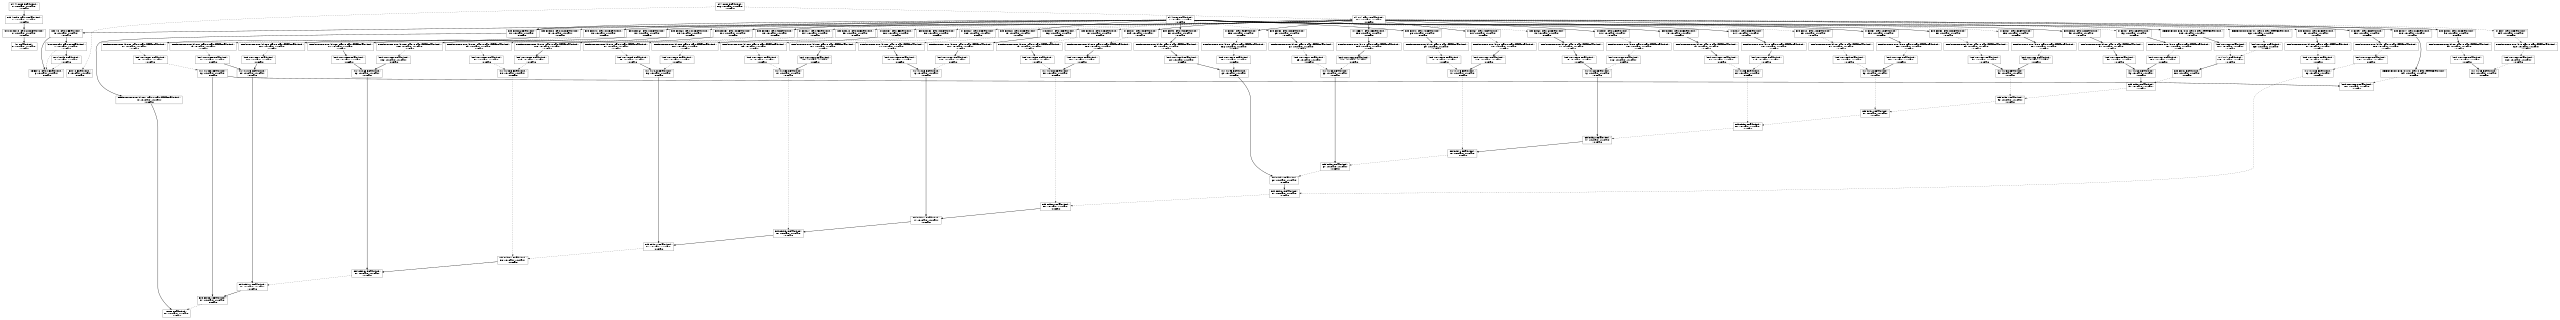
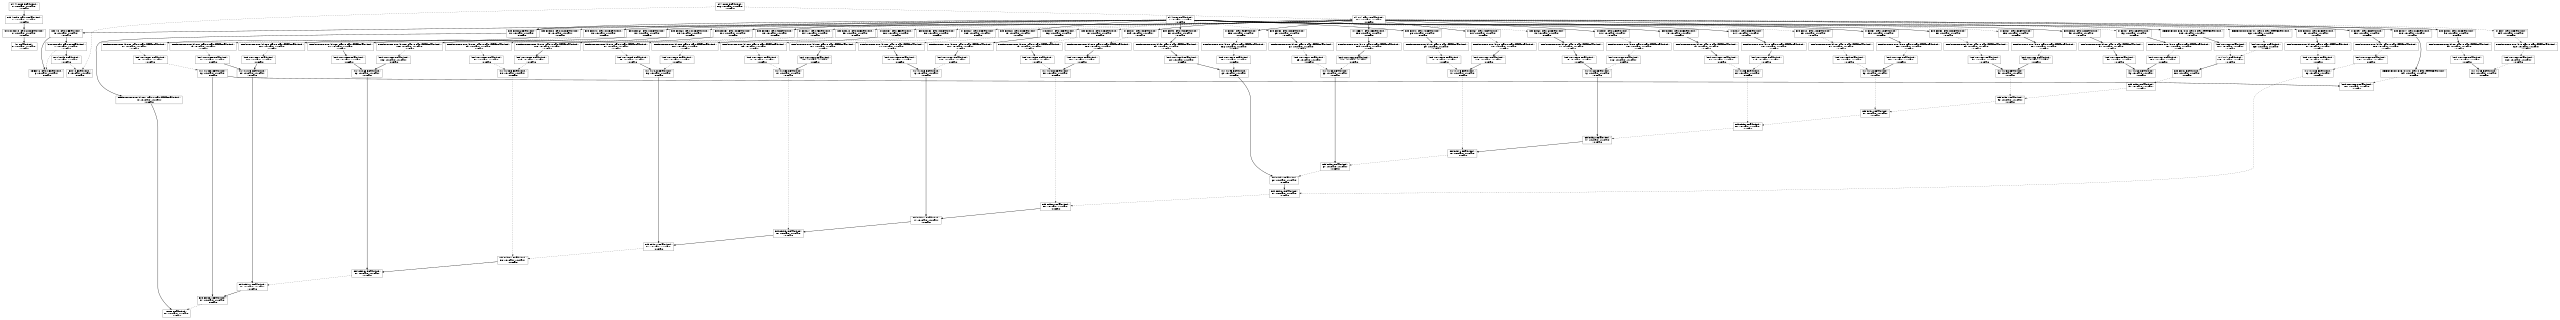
  digraph {
    compound=true
    nslimit=1000.0
    node [color=black fontname=Helvetica shape=box]
    edge [color=black style=bold]
    n1 [label=" phi ijk.0283 BB=for.body,\n0, ASAP=-1, ALAP=-1,\n, TILE=-1"]
    n2 [label=" add inc195  C=0x1BB=for.body,\n1, ASAP=-1, ALAP=-1,\n, TILE=-1"]
    n3 [label=" icmp exitcond  C=0x200BB=for.body,\n2, ASAP=-1, ALAP=-1,\n, TILE=-1"]
    n4 [label=" br  BB=for.body,\n3, ASAP=-1, ALAP=-1,\n, TILE=-1"]
    n5 [label=" phi j.0282 BB=for.body,\n4, ASAP=-1, ALAP=-1,\n, TILE=-1"]
    n6 [label=" add inc  C=0x1BB=for.body,\n5, ASAP=-1, ALAP=-1,\n, TILE=-1"]
    n7 [label=" add add186 BB=for.body,\n10, ASAP=-1, ALAP=-1,\n, TILE=-1"]
    n8 [label=" add add181  C=0x120BB=for.body,\n13, ASAP=-1, ALAP=-1,\n, TILE=-1"]
    n9 [label=" add add141  C=0xe0BB=for.body,\n33, ASAP=-1, ALAP=-1,\n, TILE=-1"]
    n10 [label=" add add171  C=0x110BB=for.body,\n18, ASAP=-1, ALAP=-1,\n, TILE=-1"]
    n11 [label=" add add161  C=0x100BB=for.body,\n23, ASAP=-1, ALAP=-1,\n, TILE=-1"]
    n12 [label=" add add151  C=0xf0BB=for.body,\n28, ASAP=-1, ALAP=-1,\n, TILE=-1"]
    n13 [label=" add add91  C=0x90BB=for.body,\n58, ASAP=-1, ALAP=-1,\n, TILE=-1"]
    n14 [label=" add add131  C=0xd0BB=for.body,\n38, ASAP=-1, ALAP=-1,\n, TILE=-1"]
    n15 [label=" add add121  C=0xc0BB=for.body,\n43, ASAP=-1, ALAP=-1,\n, TILE=-1"]
    n16 [label=" add add111  C=0xb0BB=for.body,\n48, ASAP=-1, ALAP=-1,\n, TILE=-1"]
    n17 [label=" add add101  C=0xa0BB=for.body,\n53, ASAP=-1, ALAP=-1,\n, TILE=-1"]
    n18 [label=" add add81  C=0x80BB=for.body,\n63, ASAP=-1, ALAP=-1,\n, TILE=-1"]
    n19 [label=" add add71  C=0x70BB=for.body,\n68, ASAP=-1, ALAP=-1,\n, TILE=-1"]
    n20 [label=" add add61  C=0x60BB=for.body,\n73, ASAP=-1, ALAP=-1,\n, TILE=-1"]
    n21 [label=" add add51  C=0x50BB=for.body,\n78, ASAP=-1, ALAP=-1,\n, TILE=-1"]
    n22 [label=" add add41  C=0x40BB=for.body,\n83, ASAP=-1, ALAP=-1,\n, TILE=-1"]
    n23 [label=" add add31  C=0x30BB=for.body,\n88, ASAP=-1, ALAP=-1,\n, TILE=-1"]
    n24 [label=" add add21  C=0x20BB=for.body,\n93, ASAP=-1, ALAP=-1,\n, TILE=-1"]
    n25 [label=" add add11  C=0x10BB=for.body,\n98, ASAP=-1, ALAP=-1,\n, TILE=-1"]
    n26 [label=" getelementptr arrayidx3  C=0x0 C=0xffffffffBB=for.body,\n103, ASAP=-1, ALAP=-1,\n, TILE=-1"]
    n27 [label=" select j.2  C=0x0BB=for.body,\n6, ASAP=-1, ALAP=-1,\n, TILE=-1"]
    n28 [label=" icmp cmp191  C=0x10BB=for.body,\n7, ASAP=-1, ALAP=-1,\n, TILE=-1"]
    n29 [label=" getelementptr arrayidx187  C=0x0 C=0xffffffffBB=for.body,\n11, ASAP=-1, ALAP=-1,\n, TILE=-1"]
    n30 [label=" getelementptr arrayidx182  C=0x0 C=0xffffffffBB=for.body,\n14, ASAP=-1, ALAP=-1,\n, TILE=-1"]
    n31 [label=" getelementptr arrayidx142  C=0x0 C=0xffffffffBB=for.body,\n34, ASAP=-1, ALAP=-1,\n, TILE=-1"]
    n32 [label=" getelementptr arrayidx172  C=0x0 C=0xffffffffBB=for.body,\n19, ASAP=-1, ALAP=-1,\n, TILE=-1"]
    n33 [label=" getelementptr arrayidx162  C=0x0 C=0xffffffffBB=for.body,\n24, ASAP=-1, ALAP=-1,\n, TILE=-1"]
    n34 [label=" getelementptr arrayidx152  C=0x0 C=0xffffffffBB=for.body,\n29, ASAP=-1, ALAP=-1,\n, TILE=-1"]
    n35 [label=" getelementptr arrayidx92  C=0x0 C=0xffffffffBB=for.body,\n59, ASAP=-1, ALAP=-1,\n, TILE=-1"]
    n36 [label=" getelementptr arrayidx132  C=0x0 C=0xffffffffBB=for.body,\n39, ASAP=-1, ALAP=-1,\n, TILE=-1"]
    n37 [label=" getelementptr arrayidx122  C=0x0 C=0xffffffffBB=for.body,\n44, ASAP=-1, ALAP=-1,\n, TILE=-1"]
    n38 [label=" getelementptr arrayidx112  C=0x0 C=0xffffffffBB=for.body,\n49, ASAP=-1, ALAP=-1,\n, TILE=-1"]
    n39 [label=" getelementptr arrayidx102  C=0x0 C=0xffffffffBB=for.body,\n54, ASAP=-1, ALAP=-1,\n, TILE=-1"]
    n40 [label=" getelementptr arrayidx82  C=0x0 C=0xffffffffBB=for.body,\n64, ASAP=-1, ALAP=-1,\n, TILE=-1"]
    n41 [label=" getelementptr arrayidx72  C=0x0 C=0xffffffffBB=for.body,\n69, ASAP=-1, ALAP=-1,\n, TILE=-1"]
    n42 [label=" getelementptr arrayidx62  C=0x0 C=0xffffffffBB=for.body,\n74, ASAP=-1, ALAP=-1,\n, TILE=-1"]
    n43 [label=" getelementptr arrayidx52  C=0x0 C=0xffffffffBB=for.body,\n79, ASAP=-1, ALAP=-1,\n, TILE=-1"]
    n44 [label=" getelementptr arrayidx42  C=0x0 C=0xffffffffBB=for.body,\n84, ASAP=-1, ALAP=-1,\n, TILE=-1"]
    n45 [label=" getelementptr arrayidx32  C=0x0 C=0xffffffffBB=for.body,\n89, ASAP=-1, ALAP=-1,\n, TILE=-1"]
    n46 [label=" getelementptr arrayidx22  C=0x0 C=0xffffffffBB=for.body,\n94, ASAP=-1, ALAP=-1,\n, TILE=-1"]
    n47 [label=" getelementptr arrayidx12  C=0x0 C=0xffffffffBB=for.body,\n99, ASAP=-1, ALAP=-1,\n, TILE=-1"]
    n48 [label=" load manupa1 BB=for.body,\n124, ASAP=-1, ALAP=-1,\n, TILE=-1"]
    n49 [label=" zext inc193 BB=for.body,\n8, ASAP=-1, ALAP=-1,\n, TILE=-1"]
    n50 [label=" add i.1 BB=for.body,\n9, ASAP=-1, ALAP=-1,\n, TILE=-1"]
    n51 [label=" store  BB=for.body,\n12, ASAP=-1, ALAP=-1,\n, TILE=-1"]
    n52 [label=" load manupa37 BB=for.body,\n15, ASAP=-1, ALAP=-1,\n, TILE=-1"]
    n53 [label=" mul mul183 BB=for.body,\n16, ASAP=-1, ALAP=-1,\n, TILE=-1"]
    n54 [label=" add add184 BB=for.body,\n17, ASAP=-1, ALAP=-1,\n, TILE=-1"]
    n55 [label=" load manupa36 BB=for.body,\n110, ASAP=-1, ALAP=-1,\n, TILE=-1"]
    n56 [label=" load manupa29 BB=for.body,\n35, ASAP=-1, ALAP=-1,\n, TILE=-1"]
    n57 [label=" load manupa35 BB=for.body,\n20, ASAP=-1, ALAP=-1,\n, TILE=-1"]
    n58 [label=" mul mul173 BB=for.body,\n21, ASAP=-1, ALAP=-1,\n, TILE=-1"]
    n59 [label=" add add174 BB=for.body,\n22, ASAP=-1, ALAP=-1,\n, TILE=-1"]
    n60 [label=" load manupa33 BB=for.body,\n25, ASAP=-1, ALAP=-1,\n, TILE=-1"]
    n61 [label=" mul mul163 BB=for.body,\n26, ASAP=-1, ALAP=-1,\n, TILE=-1"]
    n62 [label=" add add164 BB=for.body,\n27, ASAP=-1, ALAP=-1,\n, TILE=-1"]
    n63 [label=" load manupa31 BB=for.body,\n30, ASAP=-1, ALAP=-1,\n, TILE=-1"]
    n64 [label=" mul mul153 BB=for.body,\n31, ASAP=-1, ALAP=-1,\n, TILE=-1"]
    n65 [label=" add add154 BB=for.body,\n32, ASAP=-1, ALAP=-1,\n, TILE=-1"]
    n66 [label=" load manupa19 BB=for.body,\n60, ASAP=-1, ALAP=-1,\n, TILE=-1"]
    n67 [label=" mul mul93 BB=for.body,\n61, ASAP=-1, ALAP=-1,\n, TILE=-1"]
    n68 [label=" add add94 BB=for.body,\n62, ASAP=-1, ALAP=-1,\n, TILE=-1"]
    n69 [label=" mul mul143 BB=for.body,\n36, ASAP=-1, ALAP=-1,\n, TILE=-1"]
    n70 [label=" add add144 BB=for.body,\n37, ASAP=-1, ALAP=-1,\n, TILE=-1"]
    n71 [label=" load manupa27 BB=for.body,\n40, ASAP=-1, ALAP=-1,\n, TILE=-1"]
    n72 [label=" mul mul133 BB=for.body,\n41, ASAP=-1, ALAP=-1,\n, TILE=-1"]
    n73 [label=" add add134 BB=for.body,\n42, ASAP=-1, ALAP=-1,\n, TILE=-1"]
    n74 [label=" load manupa25 BB=for.body,\n45, ASAP=-1, ALAP=-1,\n, TILE=-1"]
    n75 [label=" mul mul123 BB=for.body,\n46, ASAP=-1, ALAP=-1,\n, TILE=-1"]
    n76 [label=" add add124 BB=for.body,\n47, ASAP=-1, ALAP=-1,\n, TILE=-1"]
    n77 [label=" load manupa23 BB=for.body,\n50, ASAP=-1, ALAP=-1,\n, TILE=-1"]
    n78 [label=" mul mul113 BB=for.body,\n51, ASAP=-1, ALAP=-1,\n, TILE=-1"]
    n79 [label=" add add114 BB=for.body,\n52, ASAP=-1, ALAP=-1,\n, TILE=-1"]
    n80 [label=" load manupa21 BB=for.body,\n55, ASAP=-1, ALAP=-1,\n, TILE=-1"]
    n81 [label=" mul mul103 BB=for.body,\n56, ASAP=-1, ALAP=-1,\n, TILE=-1"]
    n82 [label=" add add104 BB=for.body,\n57, ASAP=-1, ALAP=-1,\n, TILE=-1"]
    n83 [label=" add add167  C=0x11BB=for.body,\n111, ASAP=-1, ALAP=-1,\n, TILE=-1"]
    n84 [label=" getelementptr arrayidx168  C=0x0 C=0xffffffffBB=for.body,\n112, ASAP=-1, ALAP=-1,\n, TILE=-1"]
    n85 [label=" load manupa34 BB=for.body,\n113, ASAP=-1, ALAP=-1,\n, TILE=-1"]
    n86 [label=" add add157  C=0x10BB=for.body,\n114, ASAP=-1, ALAP=-1,\n, TILE=-1"]
    n87 [label=" getelementptr arrayidx158  C=0x0 C=0xffffffffBB=for.body,\n115, ASAP=-1, ALAP=-1,\n, TILE=-1"]
    n88 [label=" load manupa32 BB=for.body,\n116, ASAP=-1, ALAP=-1,\n, TILE=-1"]
    n89 [label=" load manupa17 BB=for.body,\n65, ASAP=-1, ALAP=-1,\n, TILE=-1"]
    n90 [label=" mul mul83 BB=for.body,\n66, ASAP=-1, ALAP=-1,\n, TILE=-1"]
    n91 [label=" add add84 BB=for.body,\n67, ASAP=-1, ALAP=-1,\n, TILE=-1"]
    n92 [label=" load manupa15 BB=for.body,\n70, ASAP=-1, ALAP=-1,\n, TILE=-1"]
    n93 [label=" mul mul73 BB=for.body,\n71, ASAP=-1, ALAP=-1,\n, TILE=-1"]
    n94 [label=" add add74 BB=for.body,\n72, ASAP=-1, ALAP=-1,\n, TILE=-1"]
    n95 [label=" load manupa13 BB=for.body,\n75, ASAP=-1, ALAP=-1,\n, TILE=-1"]
    n96 [label=" mul mul63 BB=for.body,\n76, ASAP=-1, ALAP=-1,\n, TILE=-1"]
    n97 [label=" add add64 BB=for.body,\n77, ASAP=-1, ALAP=-1,\n, TILE=-1"]
    n98 [label=" load manupa11 BB=for.body,\n80, ASAP=-1, ALAP=-1,\n, TILE=-1"]
    n99 [label=" mul mul53 BB=for.body,\n81, ASAP=-1, ALAP=-1,\n, TILE=-1"]
    n100 [label=" add add54 BB=for.body,\n82, ASAP=-1, ALAP=-1,\n, TILE=-1"]
    n101 [label=" load manupa9 BB=for.body,\n85, ASAP=-1, ALAP=-1,\n, TILE=-1"]
    n102 [label=" mul mul43 BB=for.body,\n86, ASAP=-1, ALAP=-1,\n, TILE=-1"]
    n103 [label=" add add44 BB=for.body,\n87, ASAP=-1, ALAP=-1,\n, TILE=-1"]
    n104 [label=" load manupa7 BB=for.body,\n90, ASAP=-1, ALAP=-1,\n, TILE=-1"]
    n105 [label=" mul mul33 BB=for.body,\n91, ASAP=-1, ALAP=-1,\n, TILE=-1"]
    n106 [label=" add add34 BB=for.body,\n92, ASAP=-1, ALAP=-1,\n, TILE=-1"]
    n107 [label=" load manupa5 BB=for.body,\n95, ASAP=-1, ALAP=-1,\n, TILE=-1"]
    n108 [label=" mul mul23 BB=for.body,\n96, ASAP=-1, ALAP=-1,\n, TILE=-1"]
    n109 [label=" add add24 BB=for.body,\n97, ASAP=-1, ALAP=-1,\n, TILE=-1"]
    n110 [label=" load manupa3 BB=for.body,\n100, ASAP=-1, ALAP=-1,\n, TILE=-1"]
    n111 [label=" mul mul13 BB=for.body,\n101, ASAP=-1, ALAP=-1,\n, TILE=-1"]
    n112 [label=" add add14 BB=for.body,\n102, ASAP=-1, ALAP=-1,\n, TILE=-1"]
    n113 [label=" mul mul4 BB=for.body,\n105, ASAP=-1, ALAP=-1,\n, TILE=-1"]
    n114 [label=" phi i.0281 BB=for.body,\n106, ASAP=-1, ALAP=-1,\n, TILE=-1"]
    n115 [label=" shl mul  C=0x4BB=for.body,\n107, ASAP=-1, ALAP=-1,\n, TILE=-1"]
    n116 [label=" add add177  C=0x12BB=for.body,\n108, ASAP=-1, ALAP=-1,\n, TILE=-1"]
    n117 [label=" or add147  C=0xfBB=for.body,\n117, ASAP=-1, ALAP=-1,\n, TILE=-1"]
    n118 [label=" or add137  C=0xeBB=for.body,\n120, ASAP=-1, ALAP=-1,\n, TILE=-1"]
    n119 [label=" or add127  C=0xdBB=for.body,\n123, ASAP=-1, ALAP=-1,\n, TILE=-1"]
    n120 [label=" or add117  C=0xcBB=for.body,\n126, ASAP=-1, ALAP=-1,\n, TILE=-1"]
    n121 [label=" or add107  C=0xbBB=for.body,\n129, ASAP=-1, ALAP=-1,\n, TILE=-1"]
    n122 [label=" or add97  C=0xaBB=for.body,\n132, ASAP=-1, ALAP=-1,\n, TILE=-1"]
    n123 [label=" or add87  C=0x9BB=for.body,\n135, ASAP=-1, ALAP=-1,\n, TILE=-1"]
    n124 [label=" or xcBB77  C=0x8BB=for.body,\n138, ASAP=-1, ALAP=-1,\n, TILE=-1"]
    n125 [label=" or add67  C=0x7BB=for.body,\n141, ASAP=-1, ALAP=-1,\n, TILE=-1"]
    n126 [label=" or add57  C=0x6BB=for.body,\n144, ASAP=-1, ALAP=-1,\n, TILE=-1"]
    n127 [label=" or add47  C=0x5BB=for.body,\n147, ASAP=-1, ALAP=-1,\n, TILE=-1"]
    n128 [label=" or add37  C=0x4BB=for.body,\n150, ASAP=-1, ALAP=-1,\n, TILE=-1"]
    n129 [label=" or add27  C=0x3BB=for.body,\n153, ASAP=-1, ALAP=-1,\n, TILE=-1"]
    n130 [label=" or add17  C=0x2BB=for.body,\n156, ASAP=-1, ALAP=-1,\n, TILE=-1"]
    n131 [label=" or add7  C=0x1BB=for.body,\n159, ASAP=-1, ALAP=-1,\n, TILE=-1"]
    n132 [label=" getelementptr arrayidx  C=0x0 C=0xffffffffBB=for.body,\n162, ASAP=-1, ALAP=-1,\n, TILE=-1"]
    n133 [label=" getelementptr arrayidx178  C=0x0 C=0xffffffffBB=for.body,\n109, ASAP=-1, ALAP=-1,\n, TILE=-1"]
    n134 [label=" getelementptr arrayidx148  C=0x0 C=0xffffffffBB=for.body,\n118, ASAP=-1, ALAP=-1,\n, TILE=-1"]
    n135 [label=" getelementptr arrayidx138  C=0x0 C=0xffffffffBB=for.body,\n121, ASAP=-1, ALAP=-1,\n, TILE=-1"]
    n136 [label=" getelementptr arrayidx128  C=0x0 C=0xffffffffBB=for.body,\n124, ASAP=-1, ALAP=-1,\n, TILE=-1"]
    n137 [label=" getelementptr arrayidx118  C=0x0 C=0xffffffffBB=for.body,\n127, ASAP=-1, ALAP=-1,\n, TILE=-1"]
    n138 [label=" getelementptr arrayidx108  C=0x0 C=0xffffffffBB=for.body,\n130, ASAP=-1, ALAP=-1,\n, TILE=-1"]
    n139 [label=" getelementptr arrayidx98  C=0x0 C=0xffffffffBB=for.body,\n133, ASAP=-1, ALAP=-1,\n, TILE=-1"]
    n140 [label=" getelementptr arrayidx88  C=0x0 C=0xffffffffBB=for.body,\n136, ASAP=-1, ALAP=-1,\n, TILE=-1"]
    n141 [label=" getelementptr arrayidx78  C=0x0 C=0xffffffffBB=for.body,\n139, ASAP=-1, ALAP=-1,\n, TILE=-1"]
    n142 [label=" getelementptr arrayidx68  C=0x0 C=0xffffffffBB=for.body,\n142, ASAP=-1, ALAP=-1,\n, TILE=-1"]
    n143 [label=" getelementptr arrayidx58  C=0x0 C=0xffffffffBB=for.body,\n145, ASAP=-1, ALAP=-1,\n, TILE=-1"]
    n144 [label=" getelementptr arrayidx48  C=0x0 C=0xffffffffBB=for.body,\n148, ASAP=-1, ALAP=-1,\n, TILE=-1"]
    n145 [label=" getelementptr arrayidx38  C=0x0 C=0xffffffffBB=for.body,\n151, ASAP=-1, ALAP=-1,\n, TILE=-1"]
    n146 [label=" getelementptr arrayidx28  C=0x0 C=0xffffffffBB=for.body,\n154, ASAP=-1, ALAP=-1,\n, TILE=-1"]
    n147 [label=" getelementptr arrayidx18  C=0x0 C=0xffffffffBB=for.body,\n157, ASAP=-1, ALAP=-1,\n, TILE=-1"]
    n148 [label=" getelementptr arrayidx8  C=0x0 C=0xffffffffBB=for.body,\n160, ASAP=-1, ALAP=-1,\n, TILE=-1"]
    n149 [label=" load manupa0 BB=for.body,\n163, ASAP=-1, ALAP=-1,\n, TILE=-1"]
    n150 [label=" load manupa30 BB=for.body,\n119, ASAP=-1, ALAP=-1,\n, TILE=-1"]
    n151 [label=" load manupa28 BB=for.body,\n122, ASAP=-1, ALAP=-1,\n, TILE=-1"]
    n152 [label=" load manupa26 BB=for.body,\n125, ASAP=-1, ALAP=-1,\n, TILE=-1"]
    n153 [label=" load manupa24 BB=for.body,\n128, ASAP=-1, ALAP=-1,\n, TILE=-1"]
    n154 [label=" load manupa22 BB=for.body,\n131, ASAP=-1, ALAP=-1,\n, TILE=-1"]
    n155 [label=" load manupa20 BB=for.body,\n134, ASAP=-1, ALAP=-1,\n, TILE=-1"]
    n156 [label=" load manupa18 BB=for.body,\n137, ASAP=-1, ALAP=-1,\n, TILE=-1"]
    n157 [label=" load manupa16 BB=for.body,\n140, ASAP=-1, ALAP=-1,\n, TILE=-1"]
    n158 [label=" load manupa14 BB=for.body,\n143, ASAP=-1, ALAP=-1,\n, TILE=-1"]
    n159 [label=" load manupa12 BB=for.body,\n146, ASAP=-1, ALAP=-1,\n, TILE=-1"]
    n160 [label=" load manupa10 BB=for.body,\n149, ASAP=-1, ALAP=-1,\n, TILE=-1"]
    n161 [label=" load manupa8 BB=for.body,\n152, ASAP=-1, ALAP=-1,\n, TILE=-1"]
    n162 [label=" load manupa6 BB=for.body,\n155, ASAP=-1, ALAP=-1,\n, TILE=-1"]
    n163 [label=" load manupa4 BB=for.body,\n158, ASAP=-1, ALAP=-1,\n, TILE=-1"]
    n164 [label=" load manupa2 BB=for.body,\n161, ASAP=-1, ALAP=-1,\n, TILE=-1"]
    n1 -> n2
    n2 -> n3
    n3 -> n4
    n5 -> n6
    n5 -> n7
    n5 -> n8 [style=dashed]
    n5 -> n9 [style=dashed]
    n5 -> n10
    n5 -> n11 [style=dashed]
    n5 -> n12
    n5 -> n13
    n5 -> n14 [style=dashed]
    n5 -> n15
    n5 -> n16 [style=dashed]
    n5 -> n17 [style=dashed]
    n5 -> n18 [style=dashed]
    n5 -> n19
    n5 -> n20 [style=dashed]
    n5 -> n21
    n5 -> n22 [style=dashed]
    n5 -> n23
    n5 -> n24
    n5 -> n25
    n5 -> n26
    n6 -> n27
    n6 -> n28
    n7 -> n29
    n8 -> n30
    n9 -> n31 [style=dashed]
    n10 -> n32 [style=dashed]
    n11 -> n33
    n12 -> n34 [style=dashed]
    n13 -> n35
    n14 -> n36 [style=dashed]
    n15 -> n37 [style=dashed]
    n16 -> n38 [style=dashed]
    n17 -> n39
    n18 -> n40
    n19 -> n41
    n20 -> n42
    n21 -> n43
    n22 -> n44 [style=dashed]
    n23 -> n45 [style=dashed]
    n24 -> n46
    n25 -> n47
    n26 -> n48
    n28 -> n27 [style=dashed]
    n28 -> n49
    n29 -> n51
    n30 -> n52 [style=dashed]
    n31 -> n56 [style=dashed]
    n32 -> n57 [style=dashed]
    n33 -> n60
    n34 -> n63 [style=dashed]
    n35 -> n66
    n36 -> n71 [style=dashed]
    n37 -> n74
    n38 -> n77
    n39 -> n80 [style=dashed]
    n40 -> n89 [style=dashed]
    n41 -> n92 [style=dashed]
    n42 -> n95
    n43 -> n98
    n44 -> n101 [style=dashed]
    n45 -> n104 [style=dashed]
    n46 -> n107
    n47 -> n110 [style=dashed]
    n48 -> n113 [style=dashed]
-   n49 -> n27 [style=dashed]
+   n49 -> n50 [style=dashed]
    n52 -> n53 [style=dashed]
    n53 -> n54
    n53 -> n55
    n54 -> n51 [style=dashed]
    n56 -> n69
    n57 -> n58
    n58 -> n59
    n59 -> n54
    n60 -> n61
    n61 -> n62
    n62 -> n59 [style=dashed]
    n63 -> n64 [style=dashed]
    n64 -> n65 [style=dashed]
    n65 -> n62
    n66 -> n67
    n67 -> n68
    n68 -> n82
    n69 -> n70
    n70 -> n65 [style=dashed]
    n71 -> n72 [style=dashed]
    n72 -> n73 [style=dashed]
    n73 -> n70
    n74 -> n75
    n75 -> n76
    n76 -> n73
    n77 -> n78 [style=dashed]
    n78 -> n79 [style=dashed]
    n79 -> n76
    n80 -> n81 [style=dashed]
    n81 -> n82 [style=dashed]
    n82 -> n79 [style=dashed]
    n83 -> n84
    n84 -> n85 [style=dashed]
    n85 -> n58
    n86 -> n87
    n87 -> n88 [style=dashed]
    n88 -> n61
    n89 -> n90 [style=dashed]
    n90 -> n91
    n91 -> n68 [style=dashed]
    n92 -> n93 [style=dashed]
    n93 -> n94 [style=dashed]
    n94 -> n91 [style=dashed]
    n95 -> n96
    n96 -> n97
    n97 -> n94
    n98 -> n99 [style=dashed]
    n99 -> n100 [style=dashed]
    n100 -> n97 [style=dashed]
    n101 -> n102 [style=dashed]
    n102 -> n103 [style=dashed]
    n103 -> n100 [style=dashed]
    n104 -> n105
    n105 -> n106 [style=dashed]
    n106 -> n103 [style=dashed]
    n107 -> n108
-   n108 -> n109
    n109 -> n106 [style=dashed]
    n110 -> n111
    n112 -> n109 [style=dashed]
    n113 -> n112
    n114 -> n50 [style=dashed]
    n114 -> n115 [style=dashed]
    n115 -> n7
    n115 -> n83
    n115 -> n86
    n115 -> n116
    n115 -> n117 [style=dashed]
    n115 -> n118 [style=dashed]
    n115 -> n119 [style=dashed]
    n115 -> n120 [style=dashed]
    n115 -> n121
    n115 -> n122
    n115 -> n123
    n115 -> n124
    n115 -> n125
    n115 -> n126
    n115 -> n127
    n115 -> n128
    n115 -> n129 [style=dashed]
    n115 -> n130 [style=dashed]
    n115 -> n131 [style=dashed]
    n115 -> n132 [style=dashed]
    n116 -> n133
    n117 -> n134 [style=dashed]
    n118 -> n135
    n119 -> n136 [style=dashed]
    n120 -> n137
    n121 -> n138 [style=dashed]
    n122 -> n139
    n123 -> n140 [style=dashed]
    n124 -> n141
    n125 -> n142 [style=dashed]
    n126 -> n143 [style=dashed]
    n127 -> n144
    n128 -> n145
    n129 -> n146
    n130 -> n147
    n131 -> n148 [style=dashed]
    n132 -> n149 [style=dashed]
    n133 -> n55 [style=dashed]
    n134 -> n150
    n135 -> n151 [style=dashed]
    n136 -> n152
    n137 -> n153
    n138 -> n154
    n139 -> n155 [style=dashed]
    n140 -> n156 [style=dashed]
    n141 -> n157
    n142 -> n158
    n143 -> n159 [style=dashed]
    n144 -> n160
    n145 -> n161 [style=dashed]
    n146 -> n162 [style=dashed]
    n147 -> n163 [style=dashed]
    n148 -> n164 [style=dashed]
    n149 -> n113 [style=dashed]
    n150 -> n64 [style=dashed]
    n151 -> n69 [style=dashed]
    n152 -> n72
    n153 -> n75 [style=dashed]
    n154 -> n78
    n155 -> n81 [style=dashed]
    n156 -> n67 [style=dashed]
    n157 -> n90 [style=dashed]
    n158 -> n93
    n159 -> n96 [style=dashed]
    n160 -> n99 [style=dashed]
    n161 -> n102
    n162 -> n105
    n163 -> n108
    n164 -> n111 [style=dashed]
  }
